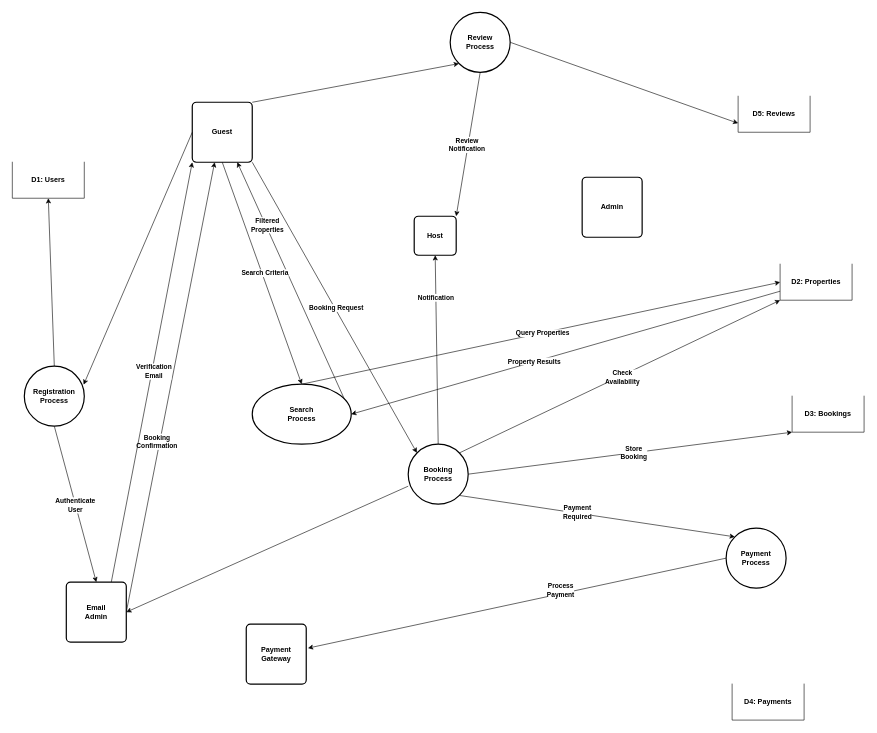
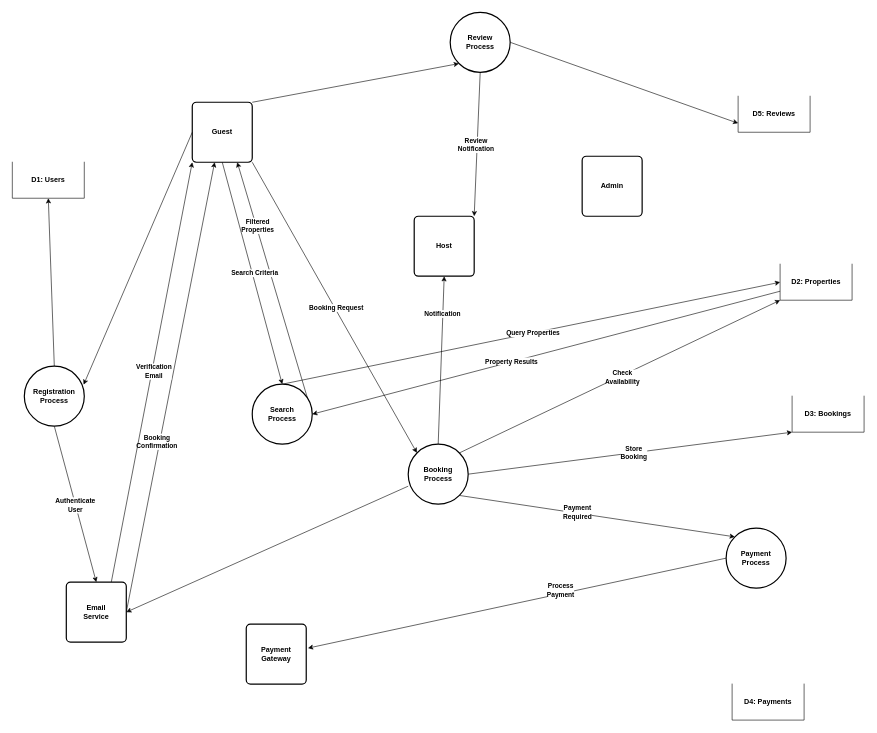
  <mxCell id="0" />
  <mxCell id="1" parent="0" />
  <mxCell id="2" value="&lt;b&gt;Guest&lt;/b&gt;" style="rounded=1;whiteSpace=wrap;html=1;absoluteArcSize=1;arcSize=14;strokeWidth=2;" vertex="1" parent="1"><mxGeometry x="320" y="170" width="100" height="100" as="geometry" /></mxCell>
- <mxCell id="3" value="&lt;b&gt;Admin&lt;/b&gt;" style="rounded=1;whiteSpace=wrap;html=1;absoluteArcSize=1;arcSize=14;strokeWidth=2;" vertex="1" parent="1"><mxGeometry x="970" y="295" width="100" height="100" as="geometry" /></mxCell>
- <mxCell id="4" value="&lt;b&gt;Host&lt;/b&gt;" style="rounded=1;whiteSpace=wrap;html=1;absoluteArcSize=1;arcSize=14;strokeWidth=2;" vertex="1" parent="1"><mxGeometry x="690" y="360" width="70" height="65" as="geometry" /></mxCell>
+ <mxCell id="3" value="&lt;b&gt;Admin&lt;/b&gt;" style="rounded=1;whiteSpace=wrap;html=1;absoluteArcSize=1;arcSize=14;strokeWidth=2;" vertex="1" parent="1"><mxGeometry x="970" y="260" width="100" height="100" as="geometry" /></mxCell>
+ <mxCell id="4" value="&lt;b&gt;Host&lt;/b&gt;" style="rounded=1;whiteSpace=wrap;html=1;absoluteArcSize=1;arcSize=14;strokeWidth=2;" vertex="1" parent="1"><mxGeometry x="690" y="360" width="100" height="100" as="geometry" /></mxCell>
  <mxCell id="5" style="rounded=0;orthogonalLoop=1;jettySize=auto;html=1;exitX=0.5;exitY=0;exitDx=0;exitDy=0;exitPerimeter=0;entryX=0.5;entryY=1;entryDx=0;entryDy=0;" edge="1" parent="1" source="8" target="33"><mxGeometry relative="1" as="geometry" /></mxCell>
  <mxCell id="6" style="rounded=0;orthogonalLoop=1;jettySize=auto;html=1;exitX=0.5;exitY=1;exitDx=0;exitDy=0;exitPerimeter=0;entryX=0.5;entryY=0;entryDx=0;entryDy=0;" edge="1" parent="1" source="8" target="32"><mxGeometry relative="1" as="geometry" /></mxCell>
  <mxCell id="7" value="&lt;b&gt;Authenticate&lt;br&gt;User&lt;/b&gt;" style="edgeLabel;html=1;align=center;verticalAlign=middle;resizable=0;points=[];" vertex="1" connectable="0" parent="6"><mxGeometry x="0.009" y="-1" relative="1" as="geometry"><mxPoint as="offset" /></mxGeometry></mxCell>
  <mxCell id="8" value="&lt;b&gt;Registration Process&lt;/b&gt;" style="strokeWidth=2;html=1;shape=mxgraph.flowchart.start_2;whiteSpace=wrap;" vertex="1" parent="1"><mxGeometry x="40" y="610" width="100" height="100" as="geometry" /></mxCell>
  <mxCell id="9" style="rounded=0;orthogonalLoop=1;jettySize=auto;html=1;exitX=0.5;exitY=0;exitDx=0;exitDy=0;exitPerimeter=0;entryX=0;entryY=0.5;entryDx=0;entryDy=0;elbow=vertical;" edge="1" parent="1" source="13" target="34"><mxGeometry relative="1" as="geometry" /></mxCell>
  <mxCell id="10" value="&lt;b&gt;Query Properties&lt;/b&gt;" style="edgeLabel;html=1;align=center;verticalAlign=middle;resizable=0;points=[];" vertex="1" connectable="0" parent="9"><mxGeometry x="0.006" relative="1" as="geometry"><mxPoint as="offset" /></mxGeometry></mxCell>
  <mxCell id="11" style="rounded=0;orthogonalLoop=1;jettySize=auto;html=1;exitX=1;exitY=0.5;exitDx=0;exitDy=0;exitPerimeter=0;entryX=0.75;entryY=1;entryDx=0;entryDy=0;" edge="1" parent="1" source="13" target="2"><mxGeometry relative="1" as="geometry" /></mxCell>
  <mxCell id="12" value="&lt;b&gt;Filtered&lt;br&gt;Properties&lt;/b&gt;" style="edgeLabel;html=1;align=center;verticalAlign=middle;resizable=0;points=[];" vertex="1" connectable="0" parent="11"><mxGeometry x="0.496" y="-2" relative="1" as="geometry"><mxPoint as="offset" /></mxGeometry></mxCell>
- <mxCell id="13" value="&lt;b&gt;Search &lt;br&gt;Process&lt;/b&gt;" style="strokeWidth=2;html=1;shape=mxgraph.flowchart.start_2;whiteSpace=wrap;" vertex="1" parent="1"><mxGeometry x="420" y="640" width="165" height="100" as="geometry" /></mxCell>
+ <mxCell id="13" value="&lt;b&gt;Search &lt;br&gt;Process&lt;/b&gt;" style="strokeWidth=2;html=1;shape=mxgraph.flowchart.start_2;whiteSpace=wrap;" vertex="1" parent="1"><mxGeometry x="420" y="640" width="100" height="100" as="geometry" /></mxCell>
  <mxCell id="14" style="rounded=0;orthogonalLoop=1;jettySize=auto;html=1;exitX=1;exitY=0.5;exitDx=0;exitDy=0;exitPerimeter=0;entryX=0;entryY=1;entryDx=0;entryDy=0;" edge="1" parent="1" source="21" target="35"><mxGeometry relative="1" as="geometry" /></mxCell>
  <mxCell id="15" value="&lt;b&gt;Store&lt;br&gt;Booking&lt;/b&gt;" style="edgeLabel;html=1;align=center;verticalAlign=middle;resizable=0;points=[];" vertex="1" connectable="0" parent="14"><mxGeometry x="0.022" relative="1" as="geometry"><mxPoint as="offset" /></mxGeometry></mxCell>
  <mxCell id="16" style="rounded=0;orthogonalLoop=1;jettySize=auto;html=1;entryX=1;entryY=0.5;entryDx=0;entryDy=0;exitX=0;exitY=0.7;exitDx=0;exitDy=0;exitPerimeter=0;" edge="1" parent="1" source="21" target="32"><mxGeometry relative="1" as="geometry"><mxPoint x="620" y="810" as="sourcePoint" /></mxGeometry></mxCell>
  <mxCell id="17" style="rounded=0;orthogonalLoop=1;jettySize=auto;html=1;exitX=0.855;exitY=0.145;exitDx=0;exitDy=0;exitPerimeter=0;entryX=0;entryY=1;entryDx=0;entryDy=0;" edge="1" parent="1" source="21" target="34"><mxGeometry relative="1" as="geometry" /></mxCell>
  <mxCell id="18" value="&lt;b&gt;Check&lt;br&gt;Availability&lt;/b&gt;" style="edgeLabel;html=1;align=center;verticalAlign=middle;resizable=0;points=[];" vertex="1" connectable="0" parent="17"><mxGeometry x="0.006" y="-2" relative="1" as="geometry"><mxPoint x="1" as="offset" /></mxGeometry></mxCell>
  <mxCell id="19" style="rounded=0;orthogonalLoop=1;jettySize=auto;html=1;exitX=0.5;exitY=0;exitDx=0;exitDy=0;exitPerimeter=0;entryX=0.5;entryY=1;entryDx=0;entryDy=0;" edge="1" parent="1" source="21" target="4"><mxGeometry relative="1" as="geometry" /></mxCell>
  <mxCell id="20" value="&lt;b&gt;Notification&lt;/b&gt;" style="edgeLabel;html=1;align=center;verticalAlign=middle;resizable=0;points=[];" vertex="1" connectable="0" parent="19"><mxGeometry x="0.557" y="1" relative="1" as="geometry"><mxPoint as="offset" /></mxGeometry></mxCell>
  <mxCell id="21" value="&lt;b&gt;Booking&lt;br&gt;Process&lt;/b&gt;" style="strokeWidth=2;html=1;shape=mxgraph.flowchart.start_2;whiteSpace=wrap;" vertex="1" parent="1"><mxGeometry x="680" y="740" width="100" height="100" as="geometry" /></mxCell>
  <mxCell id="22" value="&lt;b&gt;Payment&lt;br&gt;Process&lt;/b&gt;" style="strokeWidth=2;html=1;shape=mxgraph.flowchart.start_2;whiteSpace=wrap;" vertex="1" parent="1"><mxGeometry x="1210" y="880" width="100" height="100" as="geometry" /></mxCell>
  <mxCell id="23" style="rounded=0;orthogonalLoop=1;jettySize=auto;html=1;exitX=1;exitY=0.5;exitDx=0;exitDy=0;exitPerimeter=0;entryX=0;entryY=0.75;entryDx=0;entryDy=0;" edge="1" parent="1" source="26" target="37"><mxGeometry relative="1" as="geometry" /></mxCell>
  <mxCell id="24" style="rounded=0;orthogonalLoop=1;jettySize=auto;html=1;exitX=0.5;exitY=1;exitDx=0;exitDy=0;exitPerimeter=0;entryX=1;entryY=0;entryDx=0;entryDy=0;" edge="1" parent="1" source="26" target="4"><mxGeometry relative="1" as="geometry" /></mxCell>
  <mxCell id="25" value="&lt;b&gt;Review&lt;br&gt;Notification&lt;/b&gt;" style="edgeLabel;html=1;align=center;verticalAlign=middle;resizable=0;points=[];" vertex="1" connectable="0" parent="24"><mxGeometry x="0.01" y="-2" relative="1" as="geometry"><mxPoint as="offset" /></mxGeometry></mxCell>
  <mxCell id="26" value="&lt;b&gt;Review&lt;br&gt;Process&lt;/b&gt;" style="strokeWidth=2;html=1;shape=mxgraph.flowchart.start_2;whiteSpace=wrap;" vertex="1" parent="1"><mxGeometry x="750" y="20" width="100" height="100" as="geometry" /></mxCell>
  <mxCell id="27" value="&lt;b&gt;Payment&lt;br&gt;Gateway&lt;/b&gt;" style="rounded=1;whiteSpace=wrap;html=1;absoluteArcSize=1;arcSize=14;strokeWidth=2;" vertex="1" parent="1"><mxGeometry x="410" y="1040" width="100" height="100" as="geometry" /></mxCell>
  <mxCell id="28" style="rounded=0;orthogonalLoop=1;jettySize=auto;html=1;exitX=1;exitY=0.5;exitDx=0;exitDy=0;entryX=0.373;entryY=1;entryDx=0;entryDy=0;entryPerimeter=0;" edge="1" parent="1" source="32" target="2"><mxGeometry relative="1" as="geometry" /></mxCell>
  <mxCell id="29" value="&lt;b&gt;Booking&lt;br&gt;Confirmation&lt;/b&gt;" style="edgeLabel;html=1;align=center;verticalAlign=middle;resizable=0;points=[];" vertex="1" connectable="0" parent="28"><mxGeometry x="-0.244" y="5" relative="1" as="geometry"><mxPoint as="offset" /></mxGeometry></mxCell>
  <mxCell id="30" style="rounded=0;orthogonalLoop=1;jettySize=auto;html=1;exitX=0.75;exitY=0;exitDx=0;exitDy=0;entryX=0;entryY=1;entryDx=0;entryDy=0;" edge="1" parent="1" source="32" target="2"><mxGeometry relative="1" as="geometry" /></mxCell>
  <mxCell id="31" value="&lt;b&gt;Verification&lt;br&gt;Email&lt;/b&gt;" style="edgeLabel;html=1;align=center;verticalAlign=middle;resizable=0;points=[];" vertex="1" connectable="0" parent="30"><mxGeometry x="0.007" y="-3" relative="1" as="geometry"><mxPoint as="offset" /></mxGeometry></mxCell>
- <mxCell id="32" value="&lt;b&gt;Email&lt;br&gt;Admin&lt;/b&gt;" style="rounded=1;whiteSpace=wrap;html=1;absoluteArcSize=1;arcSize=14;strokeWidth=2;" vertex="1" parent="1"><mxGeometry x="110" y="970" width="100" height="100" as="geometry" /></mxCell>
+ <mxCell id="32" value="&lt;b&gt;Email&lt;br&gt;Service&lt;/b&gt;" style="rounded=1;whiteSpace=wrap;html=1;absoluteArcSize=1;arcSize=14;strokeWidth=2;" vertex="1" parent="1"><mxGeometry x="110" y="970" width="100" height="100" as="geometry" /></mxCell>
  <mxCell id="33" value="&lt;b&gt;D1: Users&lt;/b&gt;" style="shape=partialRectangle;whiteSpace=wrap;html=1;bottom=1;right=1;left=1;top=0;fillColor=none;routingCenterX=-0.5;" vertex="1" parent="1"><mxGeometry x="20" y="270" width="120" height="60" as="geometry" /></mxCell>
  <mxCell id="34" value="&lt;b&gt;D2: Properties&lt;/b&gt;" style="shape=partialRectangle;whiteSpace=wrap;html=1;bottom=1;right=1;left=1;top=0;fillColor=none;routingCenterX=-0.5;" vertex="1" parent="1"><mxGeometry x="1300" y="440" width="120" height="60" as="geometry" /></mxCell>
  <mxCell id="35" value="&lt;b&gt;D3: Bookings&lt;/b&gt;" style="shape=partialRectangle;whiteSpace=wrap;html=1;bottom=1;right=1;left=1;top=0;fillColor=none;routingCenterX=-0.5;" vertex="1" parent="1"><mxGeometry x="1320" y="660" width="120" height="60" as="geometry" /></mxCell>
  <mxCell id="36" value="&lt;b&gt;D4: Payments&lt;/b&gt;" style="shape=partialRectangle;whiteSpace=wrap;html=1;bottom=1;right=1;left=1;top=0;fillColor=none;routingCenterX=-0.5;" vertex="1" parent="1"><mxGeometry x="1220" y="1140" width="120" height="60" as="geometry" /></mxCell>
  <mxCell id="37" value="&lt;b&gt;D5: Reviews&lt;/b&gt;" style="shape=partialRectangle;whiteSpace=wrap;html=1;bottom=1;right=1;left=1;top=0;fillColor=none;routingCenterX=-0.5;" vertex="1" parent="1"><mxGeometry x="1230" y="160" width="120" height="60" as="geometry" /></mxCell>
  <mxCell id="38" style="rounded=0;orthogonalLoop=1;jettySize=auto;html=1;entryX=0.5;entryY=0;entryDx=0;entryDy=0;entryPerimeter=0;exitX=0.5;exitY=1;exitDx=0;exitDy=0;" edge="1" parent="1" source="2" target="13"><mxGeometry relative="1" as="geometry" /></mxCell>
  <mxCell id="39" value="&lt;b&gt;Search Criteria&lt;/b&gt;" style="edgeLabel;html=1;align=center;verticalAlign=middle;resizable=0;points=[];" vertex="1" connectable="0" parent="38"><mxGeometry x="0.002" y="4" relative="1" as="geometry"><mxPoint as="offset" /></mxGeometry></mxCell>
  <mxCell id="40" style="rounded=0;orthogonalLoop=1;jettySize=auto;html=1;exitX=0;exitY=0.75;exitDx=0;exitDy=0;entryX=1;entryY=0.5;entryDx=0;entryDy=0;entryPerimeter=0;" edge="1" parent="1" source="34" target="13"><mxGeometry relative="1" as="geometry" /></mxCell>
  <mxCell id="41" value="&lt;b&gt;Property Results&lt;/b&gt;" style="edgeLabel;html=1;align=center;verticalAlign=middle;resizable=0;points=[];" vertex="1" connectable="0" parent="40"><mxGeometry x="0.147" y="-1" relative="1" as="geometry"><mxPoint as="offset" /></mxGeometry></mxCell>
  <mxCell id="42" style="rounded=0;orthogonalLoop=1;jettySize=auto;html=1;exitX=1;exitY=1;exitDx=0;exitDy=0;entryX=0.145;entryY=0.145;entryDx=0;entryDy=0;entryPerimeter=0;" edge="1" parent="1" source="2" target="21"><mxGeometry relative="1" as="geometry" /></mxCell>
  <mxCell id="43" value="&lt;b&gt;Booking Request&lt;/b&gt;" style="edgeLabel;html=1;align=center;verticalAlign=middle;resizable=0;points=[];" vertex="1" connectable="0" parent="42"><mxGeometry x="0.006" y="2" relative="1" as="geometry"><mxPoint as="offset" /></mxGeometry></mxCell>
  <mxCell id="44" style="rounded=0;orthogonalLoop=1;jettySize=auto;html=1;exitX=0.855;exitY=0.855;exitDx=0;exitDy=0;exitPerimeter=0;entryX=0.145;entryY=0.145;entryDx=0;entryDy=0;entryPerimeter=0;" edge="1" parent="1" source="21" target="22"><mxGeometry relative="1" as="geometry" /></mxCell>
  <mxCell id="45" value="&lt;b&gt;Payment&lt;br&gt;Required&lt;/b&gt;" style="edgeLabel;html=1;align=center;verticalAlign=middle;resizable=0;points=[];" vertex="1" connectable="0" parent="44"><mxGeometry x="-0.148" y="1" relative="1" as="geometry"><mxPoint as="offset" /></mxGeometry></mxCell>
  <mxCell id="46" style="rounded=0;orthogonalLoop=1;jettySize=auto;html=1;exitX=0;exitY=0.5;exitDx=0;exitDy=0;exitPerimeter=0;entryX=1.029;entryY=0.4;entryDx=0;entryDy=0;entryPerimeter=0;" edge="1" parent="1" source="22" target="27"><mxGeometry relative="1" as="geometry" /></mxCell>
  <mxCell id="47" value="&lt;b&gt;Process&lt;br&gt;Payment&lt;/b&gt;" style="edgeLabel;html=1;align=center;verticalAlign=middle;resizable=0;points=[];" vertex="1" connectable="0" parent="46"><mxGeometry x="-0.208" y="-6" relative="1" as="geometry"><mxPoint as="offset" /></mxGeometry></mxCell>
  <mxCell id="48" style="rounded=0;orthogonalLoop=1;jettySize=auto;html=1;exitX=0;exitY=0.5;exitDx=0;exitDy=0;entryX=0.989;entryY=0.308;entryDx=0;entryDy=0;entryPerimeter=0;" edge="1" parent="1" source="2" target="8"><mxGeometry relative="1" as="geometry" /></mxCell>
  <mxCell id="49" style="rounded=0;orthogonalLoop=1;jettySize=auto;html=1;exitX=1;exitY=0;exitDx=0;exitDy=0;entryX=0.145;entryY=0.855;entryDx=0;entryDy=0;entryPerimeter=0;" edge="1" parent="1" source="2" target="26"><mxGeometry relative="1" as="geometry" /></mxCell>
